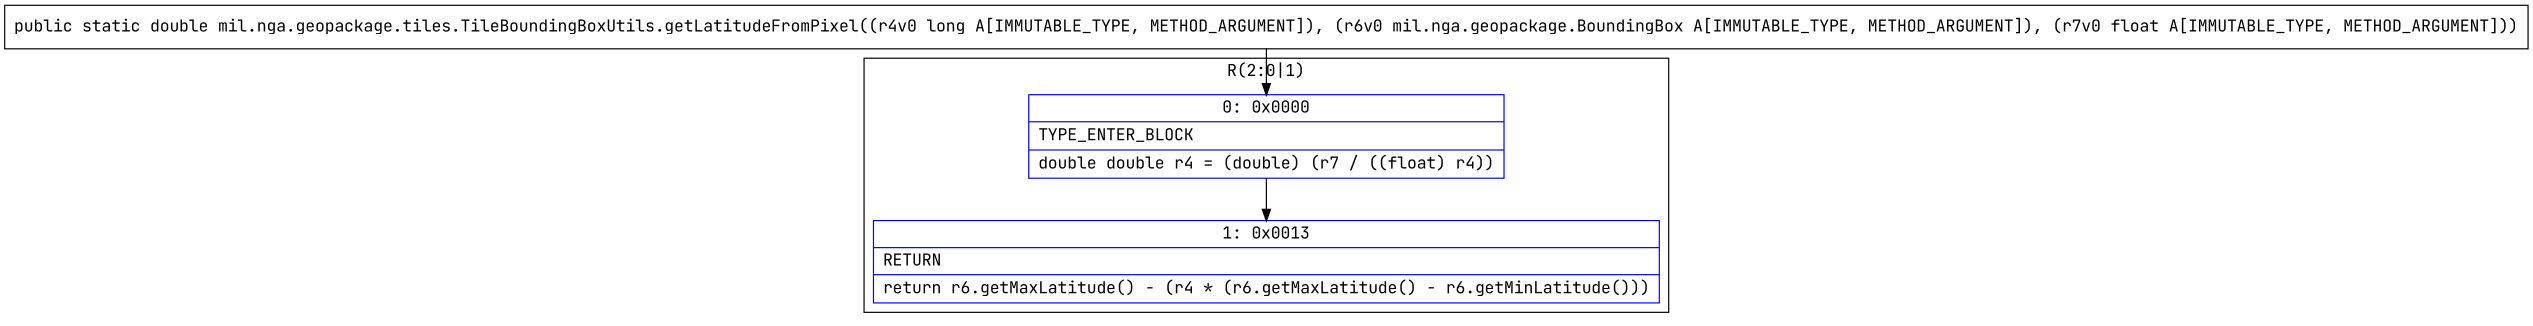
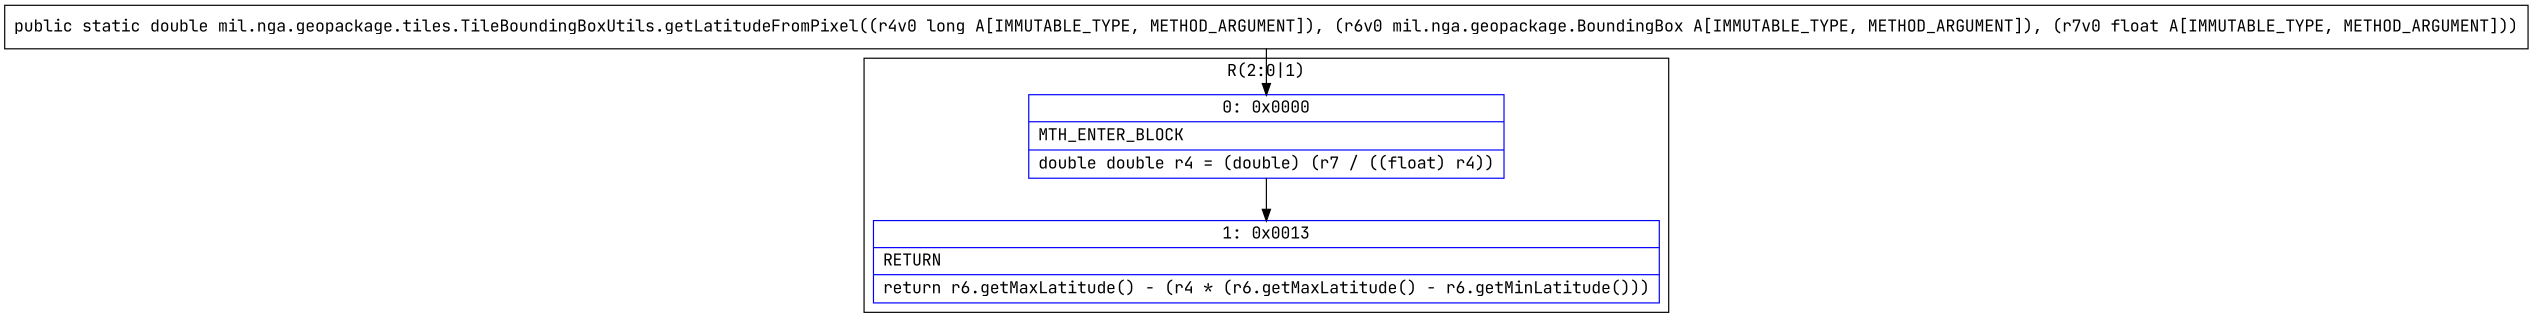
  digraph {
    fontname="JetBrains Mono"
    node [color=blue shape=record fontname="JetBrains Mono"]
    edge [fontname="JetBrains Mono"]
-   n1 [label="{0\:\ 0x0000|TYPE_ENTER_BLOCK\l|double double r4 = (double) (r7 \/ ((float) r4))\l}"]
+   n1 [label="{0\:\ 0x0000|MTH_ENTER_BLOCK\l|double double r4 = (double) (r7 \/ ((float) r4))\l}"]
    n2 [label="{1\:\ 0x0013|RETURN\l|return r6.getMaxLatitude() \- (r4 * (r6.getMaxLatitude() \- r6.getMinLatitude()))\l}"]
    n3 [label="{public static double mil.nga.geopackage.tiles.TileBoundingBoxUtils.getLatitudeFromPixel((r4v0 long A[IMMUTABLE_TYPE, METHOD_ARGUMENT]), (r6v0 mil.nga.geopackage.BoundingBox A[IMMUTABLE_TYPE, METHOD_ARGUMENT]), (r7v0 float A[IMMUTABLE_TYPE, METHOD_ARGUMENT])) }" color=""]
    subgraph cluster_1 {
      label="R(2:0|1)"
      n1
      n2
    }
    n1 -> n2
    n3 -> n1
  }
